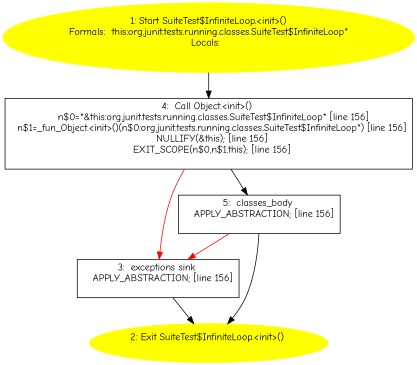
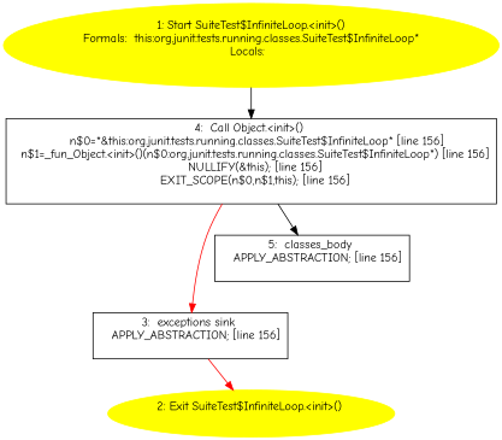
  digraph {
    fontname="Comic Neue"
    node [fontname="Comic Neue" shape=box]
    edge [fontname="Comic Neue"]
    n1 [color=yellow label="1: Start SuiteTest$InfiniteLoop.<init>()\nFormals:  this:org.junit.tests.running.classes.SuiteTest$InfiniteLoop*\nLocals:  \n  " style=filled shape=""]
    n2 [label="4:  Call Object.<init>() \n   n$0=*&this:org.junit.tests.running.classes.SuiteTest$InfiniteLoop* [line 156]\n  n$1=_fun_Object.<init>()(n$0:org.junit.tests.running.classes.SuiteTest$InfiniteLoop*) [line 156]\n  NULLIFY(&this); [line 156]\n  EXIT_SCOPE(n$0,n$1,this); [line 156]\n "]
    n3 [label="3:  exceptions sink \n   APPLY_ABSTRACTION; [line 156]\n "]
    n4 [label="5:  classes_body \n   APPLY_ABSTRACTION; [line 156]\n "]
    n5 [color=yellow label="2: Exit SuiteTest$InfiniteLoop.<init>() \n  " style=filled shape=""]
    n1 -> n2
    n2 -> n3 [color=red]
    n2 -> n4
-   n3 -> n5
-   n4 -> n3 [color=red]
-   n4 -> n5
+   n3 -> n5 [color=red]
  }
